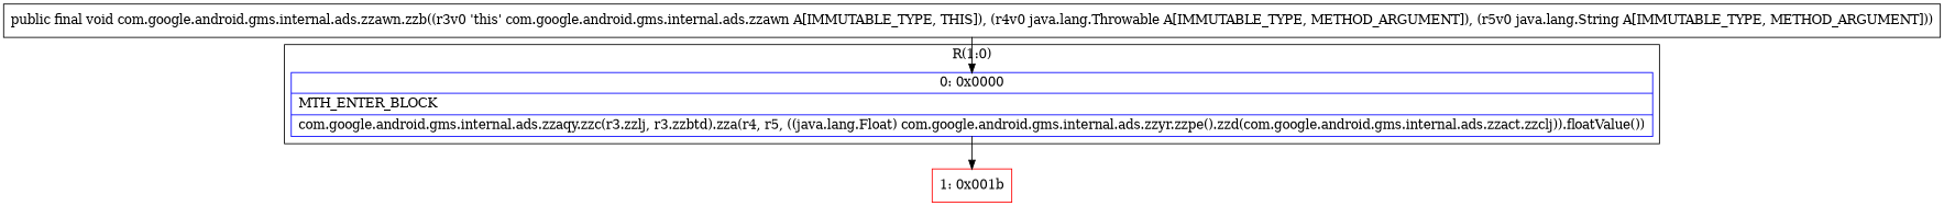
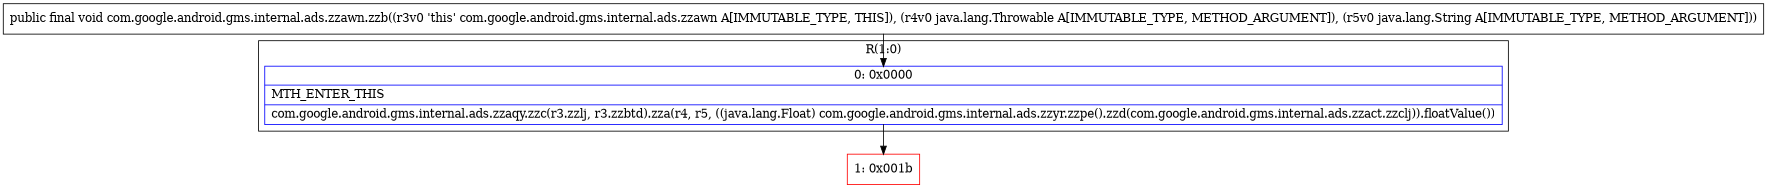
  digraph {
    node [shape=record]
-   n1 [color=blue label="{0\:\ 0x0000|MTH_ENTER_BLOCK\l|com.google.android.gms.internal.ads.zzaqy.zzc(r3.zzlj, r3.zzbtd).zza(r4, r5, ((java.lang.Float) com.google.android.gms.internal.ads.zzyr.zzpe().zzd(com.google.android.gms.internal.ads.zzact.zzclj)).floatValue())\l}"]
+   n1 [color=blue label="{0\:\ 0x0000|MTH_ENTER_THIS\l|com.google.android.gms.internal.ads.zzaqy.zzc(r3.zzlj, r3.zzbtd).zza(r4, r5, ((java.lang.Float) com.google.android.gms.internal.ads.zzyr.zzpe().zzd(com.google.android.gms.internal.ads.zzact.zzclj)).floatValue())\l}"]
    n2 [color=red label="{1\:\ 0x001b}"]
    n3 [label="{public final void com.google.android.gms.internal.ads.zzawn.zzb((r3v0 'this' com.google.android.gms.internal.ads.zzawn A[IMMUTABLE_TYPE, THIS]), (r4v0 java.lang.Throwable A[IMMUTABLE_TYPE, METHOD_ARGUMENT]), (r5v0 java.lang.String A[IMMUTABLE_TYPE, METHOD_ARGUMENT])) }"]
    subgraph cluster_1 {
      label="R(1:0)"
      n1
    }
    n1 -> n2
    n3 -> n1
  }
